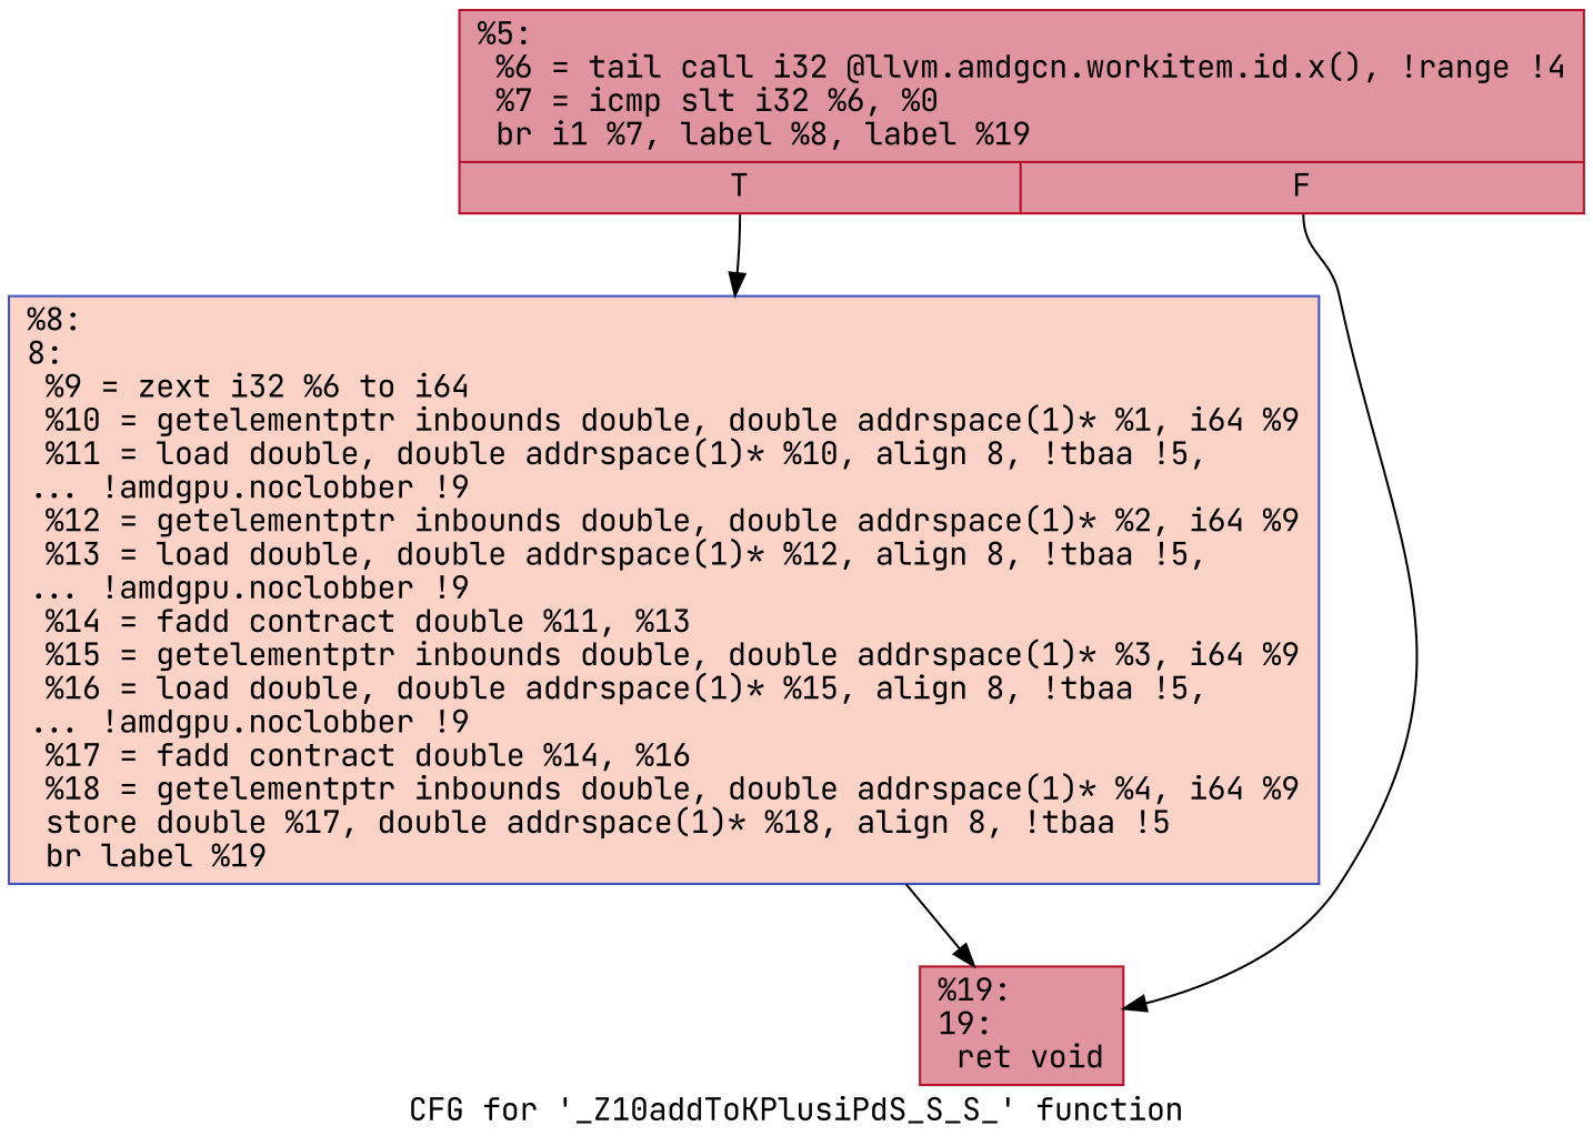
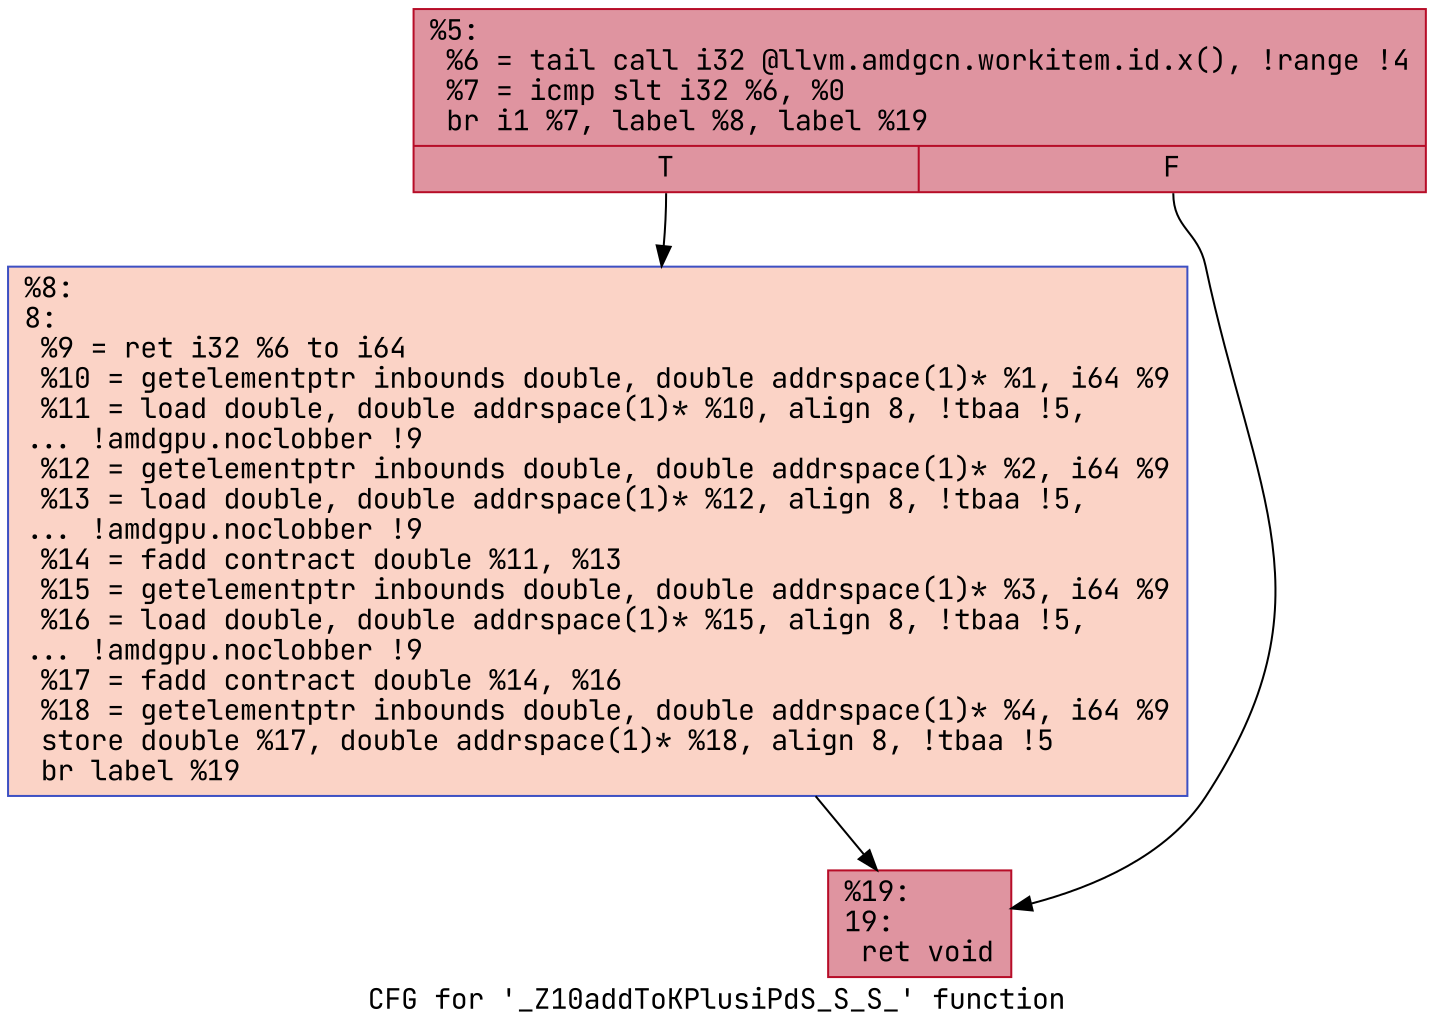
  digraph {
    label="CFG for '_Z10addToKPlusiPdS_S_S_' function"
    fontname="JetBrains Mono"
    node [color="#b70d28ff" fillcolor="#b70d2870" shape=record style=filled fontname="JetBrains Mono"]
    edge [fontname="JetBrains Mono"]
    n1 [label="{%5:\l  %6 = tail call i32 @llvm.amdgcn.workitem.id.x(), !range !4\l  %7 = icmp slt i32 %6, %0\l  br i1 %7, label %8, label %19\l|{<s0>T|<s1>F}}"]
-   n2 [color="#3d50c3ff" fillcolor="#f59c7d70" label="{%8:\l8:                                                \l  %9 = zext i32 %6 to i64\l  %10 = getelementptr inbounds double, double addrspace(1)* %1, i64 %9\l  %11 = load double, double addrspace(1)* %10, align 8, !tbaa !5,\l... !amdgpu.noclobber !9\l  %12 = getelementptr inbounds double, double addrspace(1)* %2, i64 %9\l  %13 = load double, double addrspace(1)* %12, align 8, !tbaa !5,\l... !amdgpu.noclobber !9\l  %14 = fadd contract double %11, %13\l  %15 = getelementptr inbounds double, double addrspace(1)* %3, i64 %9\l  %16 = load double, double addrspace(1)* %15, align 8, !tbaa !5,\l... !amdgpu.noclobber !9\l  %17 = fadd contract double %14, %16\l  %18 = getelementptr inbounds double, double addrspace(1)* %4, i64 %9\l  store double %17, double addrspace(1)* %18, align 8, !tbaa !5\l  br label %19\l}"]
+   n2 [color="#3d50c3ff" fillcolor="#f59c7d70" label="{%8:\l8:                                                \l  %9 = ret i32 %6 to i64\l  %10 = getelementptr inbounds double, double addrspace(1)* %1, i64 %9\l  %11 = load double, double addrspace(1)* %10, align 8, !tbaa !5,\l... !amdgpu.noclobber !9\l  %12 = getelementptr inbounds double, double addrspace(1)* %2, i64 %9\l  %13 = load double, double addrspace(1)* %12, align 8, !tbaa !5,\l... !amdgpu.noclobber !9\l  %14 = fadd contract double %11, %13\l  %15 = getelementptr inbounds double, double addrspace(1)* %3, i64 %9\l  %16 = load double, double addrspace(1)* %15, align 8, !tbaa !5,\l... !amdgpu.noclobber !9\l  %17 = fadd contract double %14, %16\l  %18 = getelementptr inbounds double, double addrspace(1)* %4, i64 %9\l  store double %17, double addrspace(1)* %18, align 8, !tbaa !5\l  br label %19\l}"]
    n3 [label="{%19:\l19:                                               \l  ret void\l}"]
    n1 -> n2 [tailport=s0]
    n1 -> n3 [tailport=s1]
    n2 -> n3
  }
